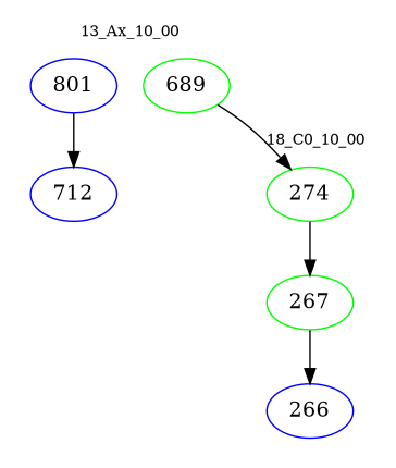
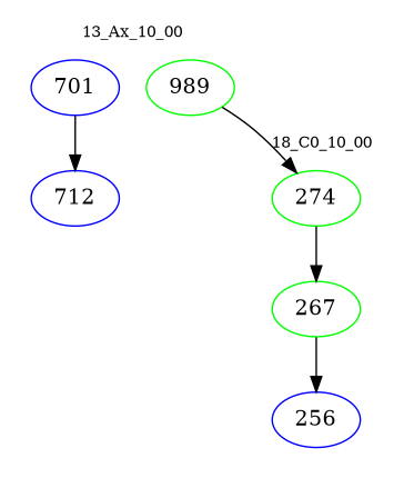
  digraph {
    node [color=green]
    edge [color=black]
-   n1 [label=689]
-   n2 [color=blue label=801]
+   n1 [label=989]
+   n2 [color=blue label=701]
    n3 [color=blue label=712]
    n4 [label=274]
    n5 [label=267]
-   n6 [color=blue label=266]
+   n6 [color=blue label=256]
    subgraph cluster_1 {
      color=white
      fontsize=10
      label="13_Ax_10_00"
      n1
      n2
      n3
    }
    subgraph cluster_2 {
      color=white
      fontsize=10
      label="18_C0_10_00"
      n4
      n5
      n6
    }
    n1 -> n4
    n2 -> n3
    n4 -> n5
    n5 -> n6
  }
